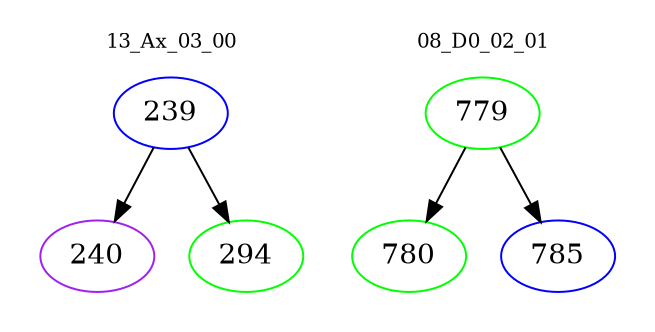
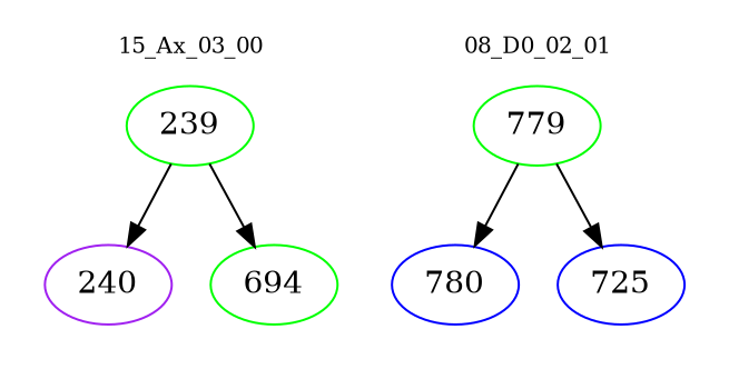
  digraph {
    node [color=green]
    edge [color=black]
-   n1 [color=blue label=239]
+   n1 [label=239]
    n2 [color=purple label=240]
-   n3 [label=294]
+   n3 [label=694]
    n4 [label=779]
-   n5 [label=780]
-   n6 [color=blue label=785]
+   n5 [color=blue label=780]
+   n6 [color=blue label=725]
    subgraph cluster_1 {
      color=white
      fontsize=10
-     label="13_Ax_03_00"
+     label="15_Ax_03_00"
      n1
      n2
      n3
    }
    subgraph cluster_2 {
      color=white
      fontsize=10
      label="08_D0_02_01"
      n4
      n5
      n6
    }
    n1 -> n2
    n1 -> n3
    n4 -> n5
    n4 -> n6
  }
